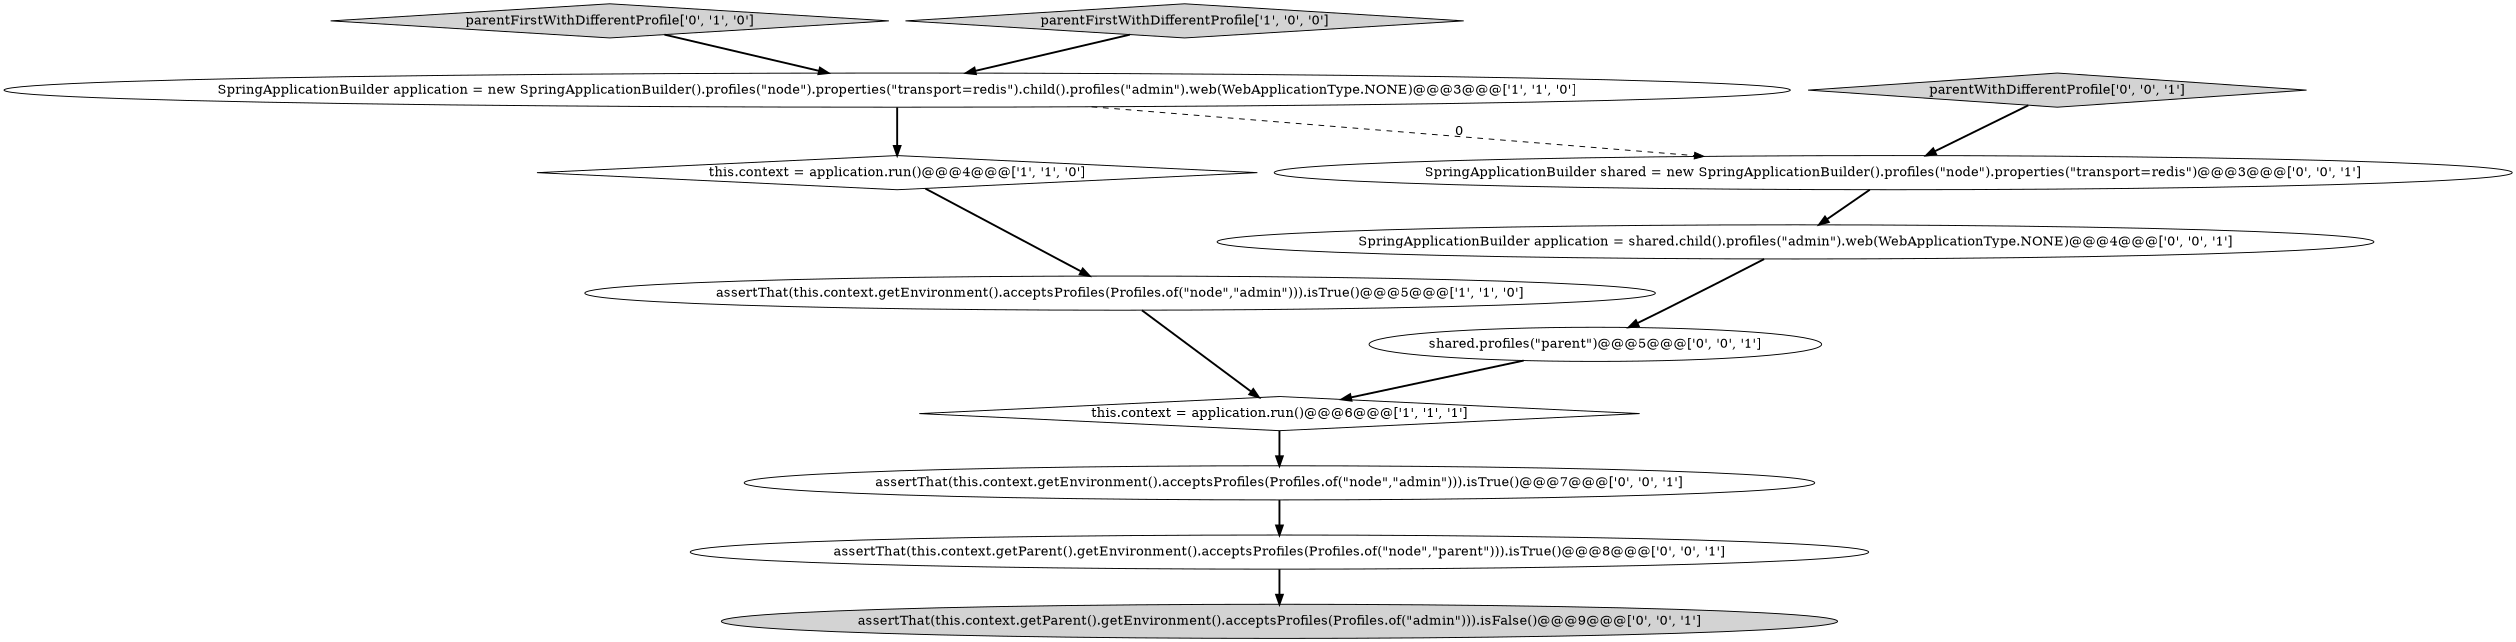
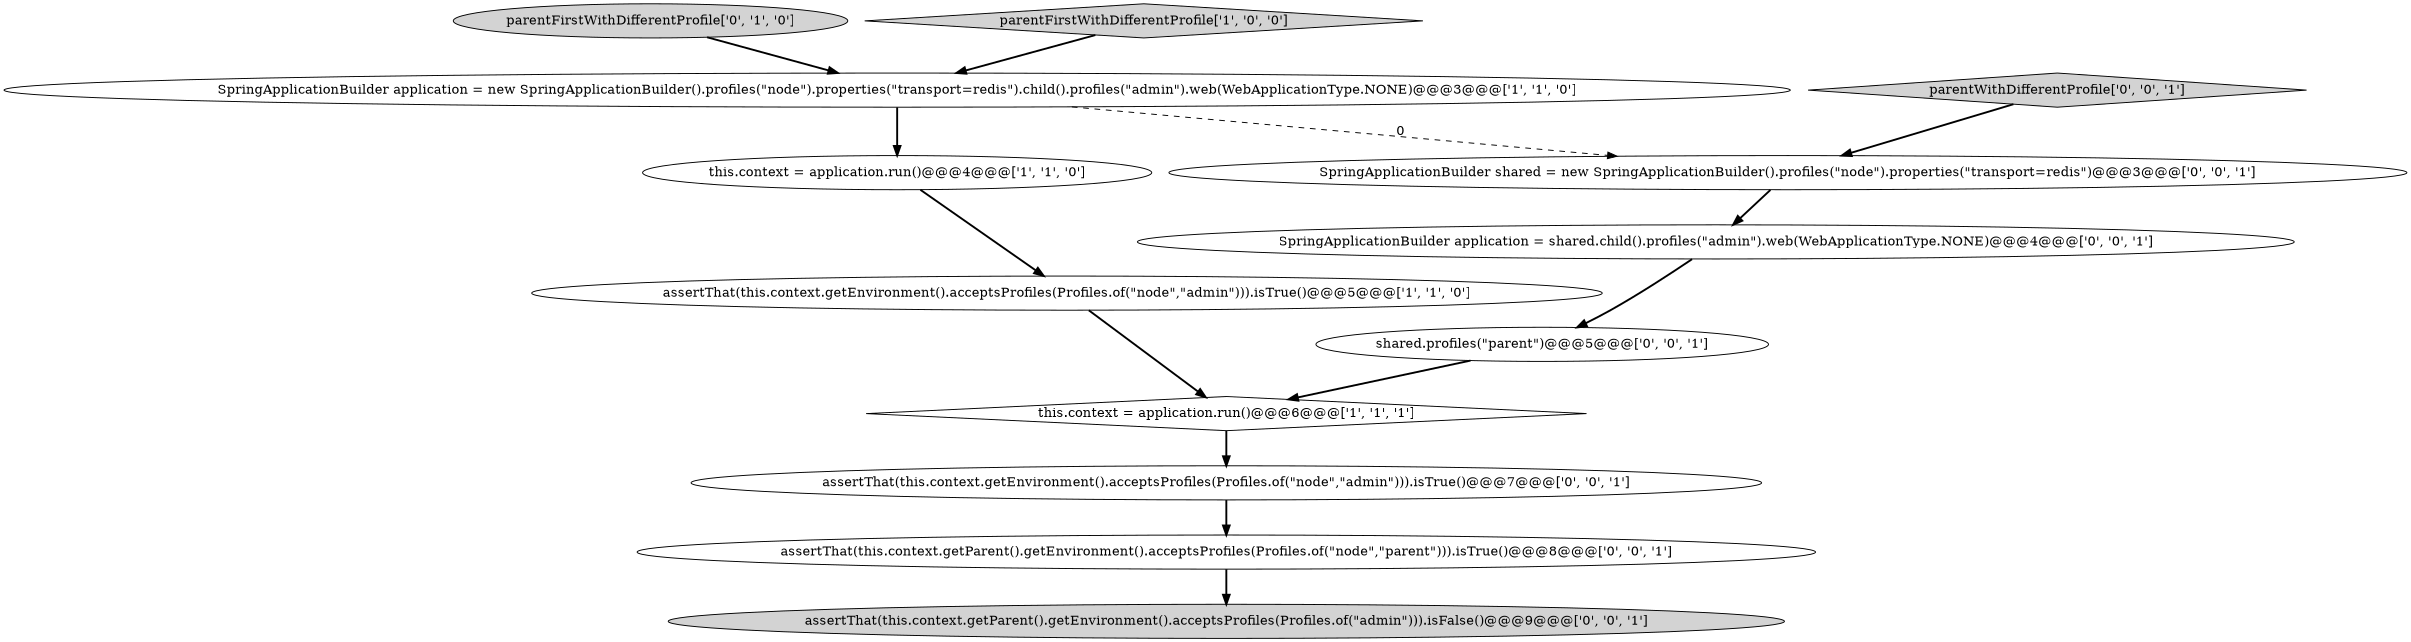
  digraph {
    node [fillcolor=white shape=ellipse style=filled]
    edge [style=bold]
-   n1 [label="this.context = application.run()@@@4@@@['1', '1', '0']" shape=diamond]
+   n1 [label="this.context = application.run()@@@4@@@['1', '1', '0']"]
    n2 [label="assertThat(this.context.getEnvironment().acceptsProfiles(Profiles.of(\"node\",\"admin\"))).isTrue()@@@5@@@['1', '1', '0']"]
    n3 [label="this.context = application.run()@@@6@@@['1', '1', '1']" shape=diamond]
-   n4 [fillcolor=lightgray label="parentFirstWithDifferentProfile['0', '1', '0']" shape=diamond]
+   n4 [fillcolor=lightgray label="parentFirstWithDifferentProfile['0', '1', '0']"]
    n5 [label="SpringApplicationBuilder application = new SpringApplicationBuilder().profiles(\"node\").properties(\"transport=redis\").child().profiles(\"admin\").web(WebApplicationType.NONE)@@@3@@@['1', '1', '0']"]
    n6 [label="SpringApplicationBuilder shared = new SpringApplicationBuilder().profiles(\"node\").properties(\"transport=redis\")@@@3@@@['0', '0', '1']"]
    n7 [label="SpringApplicationBuilder application = shared.child().profiles(\"admin\").web(WebApplicationType.NONE)@@@4@@@['0', '0', '1']"]
    n8 [label="shared.profiles(\"parent\")@@@5@@@['0', '0', '1']"]
    n9 [fillcolor=lightgray label="parentWithDifferentProfile['0', '0', '1']" shape=diamond]
    n10 [label="assertThat(this.context.getParent().getEnvironment().acceptsProfiles(Profiles.of(\"node\",\"parent\"))).isTrue()@@@8@@@['0', '0', '1']"]
    n11 [fillcolor=lightgray label="assertThat(this.context.getParent().getEnvironment().acceptsProfiles(Profiles.of(\"admin\"))).isFalse()@@@9@@@['0', '0', '1']"]
    n12 [label="assertThat(this.context.getEnvironment().acceptsProfiles(Profiles.of(\"node\",\"admin\"))).isTrue()@@@7@@@['0', '0', '1']"]
    n13 [fillcolor=lightgray label="parentFirstWithDifferentProfile['1', '0', '0']" shape=diamond]
    n1 -> n2
    n2 -> n3
    n3 -> n12
    n4 -> n5
    n5 -> n1
    n5 -> n6 [label=0 style=dashed]
    n6 -> n7
    n7 -> n8
    n8 -> n3
    n9 -> n6
    n10 -> n11
    n12 -> n10
    n13 -> n5
  }
